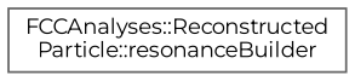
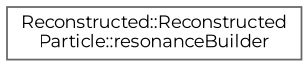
  digraph {
    rankdir=TB
    fontname=Montserrat
-   n1 [color=grey40 fillcolor=white fontname=Montserrat fontsize=10 height=0.2 label="FCCAnalyses::Reconstructed\lParticle::resonanceBuilder" shape=box style=filled width=0.4]
+   n1 [color=grey40 fillcolor=white fontname=Montserrat fontsize=10 height=0.2 label="Reconstructed::Reconstructed\lParticle::resonanceBuilder" shape=box style=filled width=0.4]
  }
